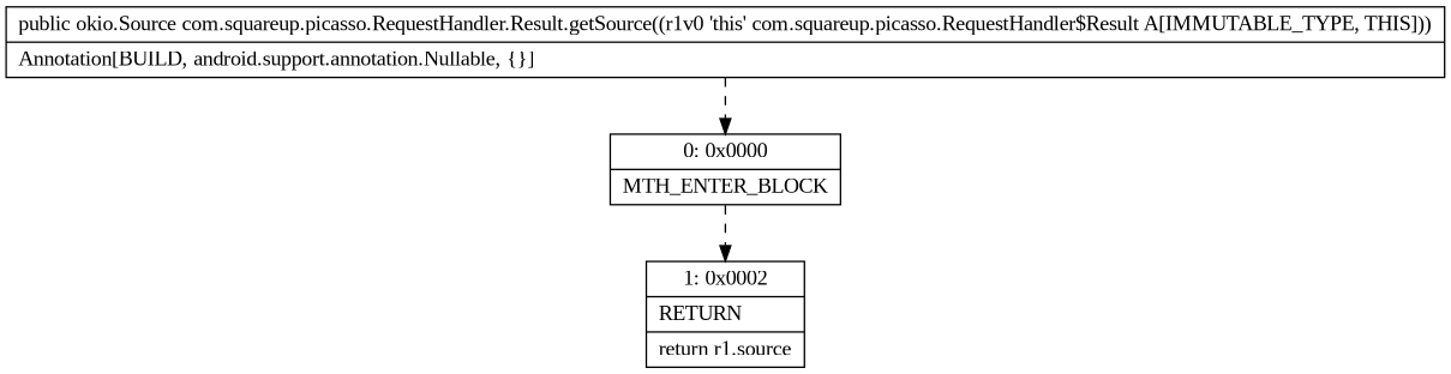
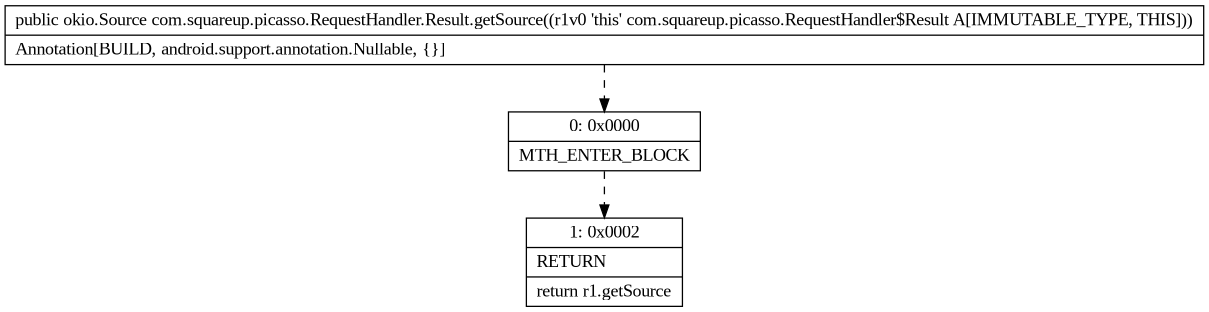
  digraph {
    fontname="Liberation Serif"
    node [shape=record fontname="Liberation Serif"]
    edge [style=dashed fontname="Liberation Serif"]
    n1 [label="{0\:\ 0x0000|MTH_ENTER_BLOCK\l}"]
-   n2 [label="{1\:\ 0x0002|RETURN\l|return r1.source\l}"]
+   n2 [label="{1\:\ 0x0002|RETURN\l|return r1.getSource\l}"]
    n3 [label="{public okio.Source com.squareup.picasso.RequestHandler.Result.getSource((r1v0 'this' com.squareup.picasso.RequestHandler$Result A[IMMUTABLE_TYPE, THIS]))  | Annotation[BUILD, android.support.annotation.Nullable, \{\}]\l}"]
    n1 -> n2
    n3 -> n1
  }
